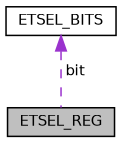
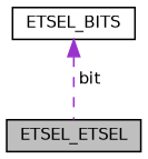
  digraph {
    node [color=black fontname=Helvetica fontsize=10 shape=record style=filled]
-   n1 [fillcolor=grey75 fontcolor=black height=0.2 label=ETSEL_REG width=0.4]
+   n1 [fillcolor=grey75 fontcolor=black height=0.2 label=ETSEL_ETSEL width=0.4]
    n2 [fillcolor=white height=0.2 label=ETSEL_BITS width=0.4]
    n2 -> n1 [color=darkorchid3 dir=back fontname=Helvetica fontsize=10 label=" bit" labelfontname=Helvetica labelfontsize=10 style=dashed]
  }
